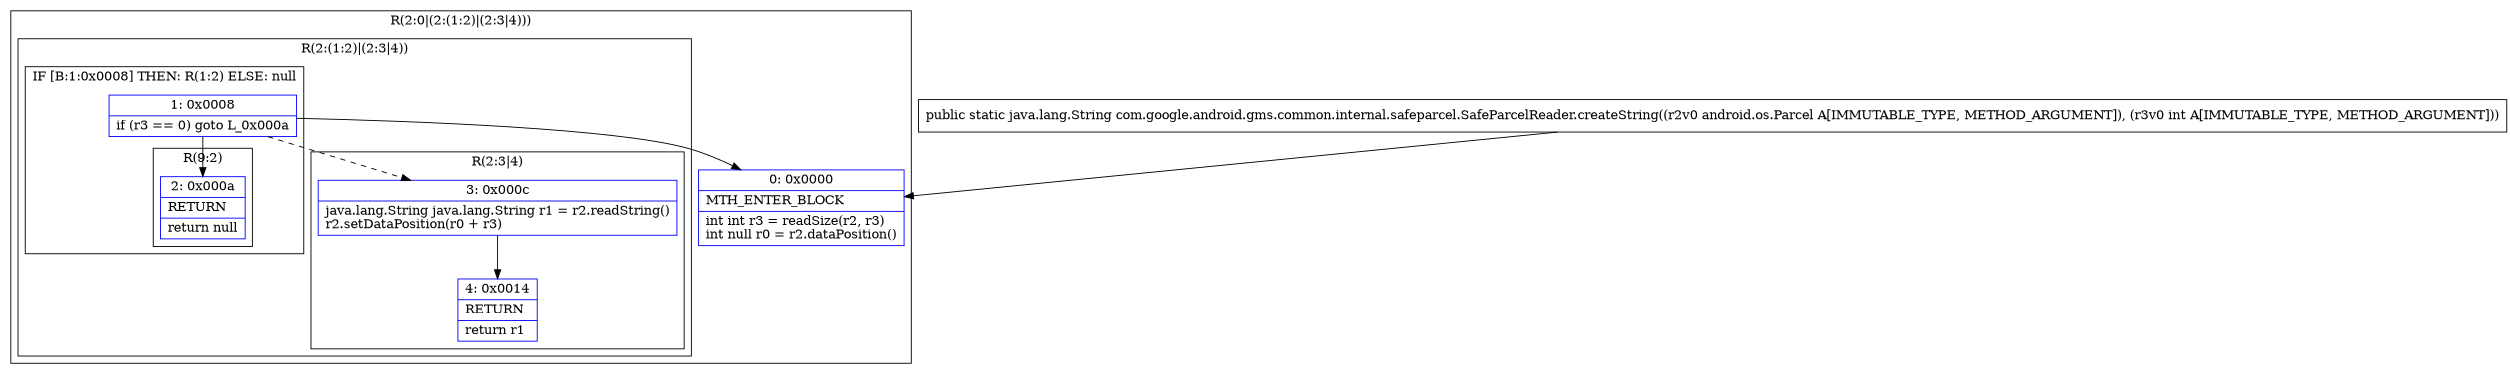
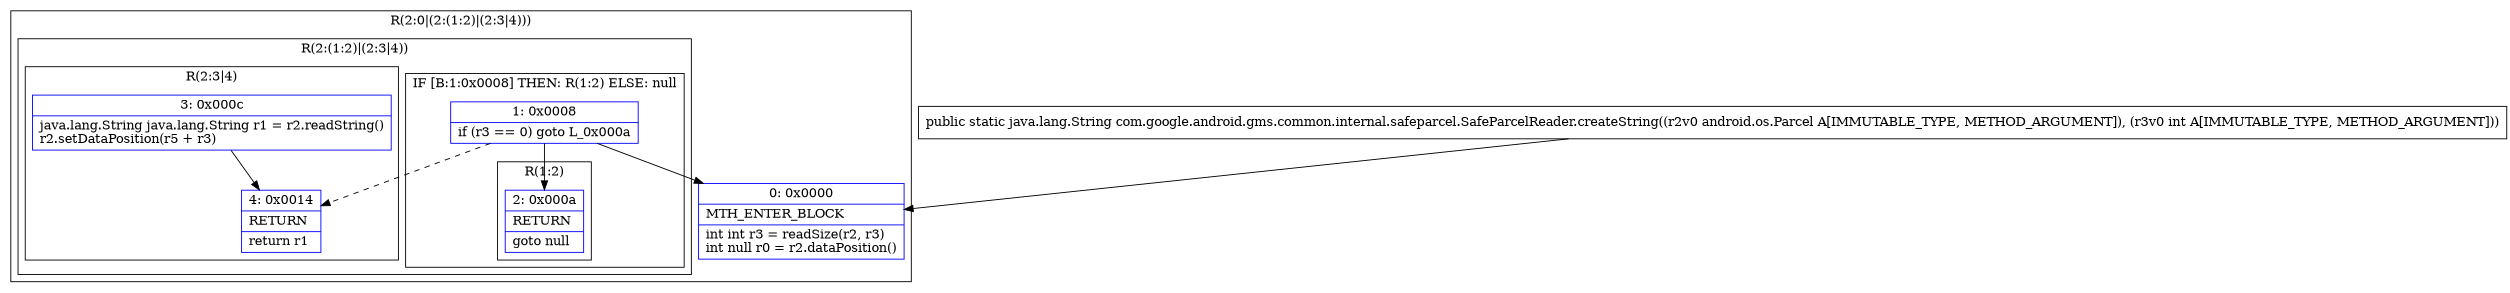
  digraph {
    node [color=blue shape=record]
-   n1 [label="{2\:\ 0x000a|RETURN\l|return null\l}"]
+   n1 [label="{2\:\ 0x000a|RETURN\l|goto null\l}"]
    n2 [label="{1\:\ 0x0008|if (r3 == 0) goto L_0x000a\l}"]
-   n3 [label="{3\:\ 0x000c|java.lang.String java.lang.String r1 = r2.readString()\lr2.setDataPosition(r0 + r3)\l}"]
+   n3 [label="{3\:\ 0x000c|java.lang.String java.lang.String r1 = r2.readString()\lr2.setDataPosition(r5 + r3)\l}"]
    n4 [label="{4\:\ 0x0014|RETURN\l|return r1\l}"]
    n5 [label="{0\:\ 0x0000|MTH_ENTER_BLOCK\l|int int r3 = readSize(r2, r3)\lint null r0 = r2.dataPosition()\l}"]
    n6 [label="{public static java.lang.String com.google.android.gms.common.internal.safeparcel.SafeParcelReader.createString((r2v0 android.os.Parcel A[IMMUTABLE_TYPE, METHOD_ARGUMENT]), (r3v0 int A[IMMUTABLE_TYPE, METHOD_ARGUMENT])) }" color=""]
    subgraph cluster_1 {
      label="R(2:0|(2:(1:2)|(2:3|4)))"
      n5
      subgraph cluster_2 {
        label="R(2:(1:2)|(2:3|4))"
        subgraph cluster_3 {
          label="IF [B:1:0x0008] THEN: R(1:2) ELSE: null"
          n2
          subgraph cluster_4 {
-           label="R(9:2)"
+           label="R(1:2)"
            n1
          }
        }
        subgraph cluster_5 {
          label="R(2:3|4)"
          n3
          n4
        }
      }
    }
    n2 -> n1
-   n2 -> n3 [style=dashed]
+   n2 -> n4 [style=dashed]
    n2 -> n5
    n3 -> n4
    n6 -> n5
  }
